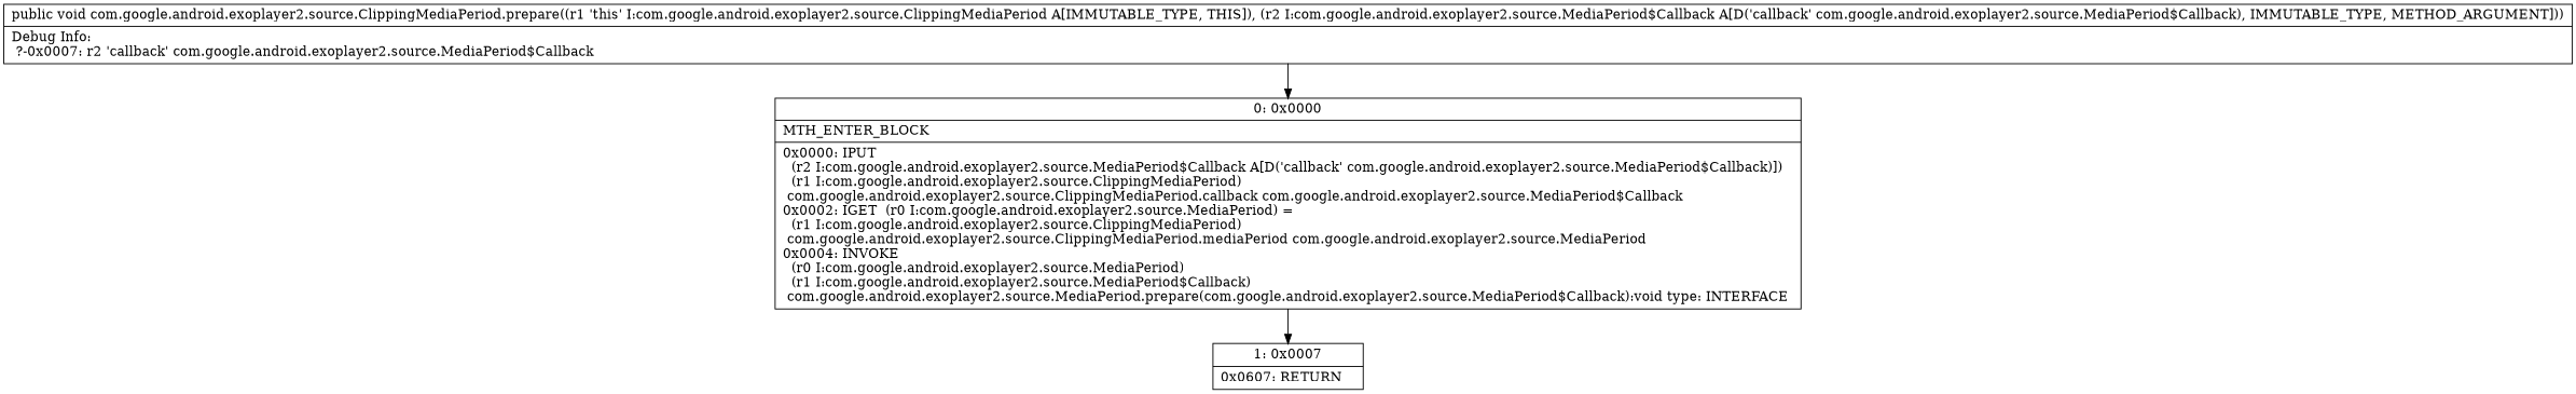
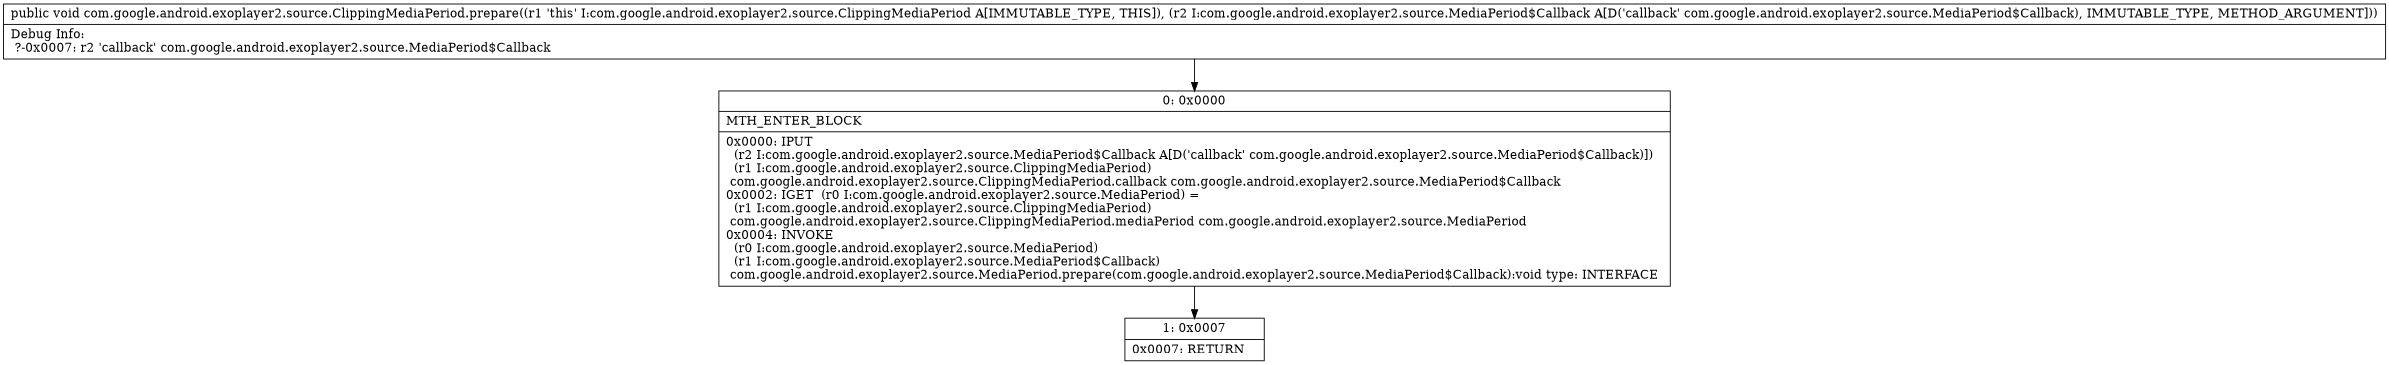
  digraph {
    node [shape=record]
    n1 [label="{0\:\ 0x0000|MTH_ENTER_BLOCK\l|0x0000: IPUT  \l  (r2 I:com.google.android.exoplayer2.source.MediaPeriod$Callback A[D('callback' com.google.android.exoplayer2.source.MediaPeriod$Callback)])\l  (r1 I:com.google.android.exoplayer2.source.ClippingMediaPeriod)\l com.google.android.exoplayer2.source.ClippingMediaPeriod.callback com.google.android.exoplayer2.source.MediaPeriod$Callback \l0x0002: IGET  (r0 I:com.google.android.exoplayer2.source.MediaPeriod) = \l  (r1 I:com.google.android.exoplayer2.source.ClippingMediaPeriod)\l com.google.android.exoplayer2.source.ClippingMediaPeriod.mediaPeriod com.google.android.exoplayer2.source.MediaPeriod \l0x0004: INVOKE  \l  (r0 I:com.google.android.exoplayer2.source.MediaPeriod)\l  (r1 I:com.google.android.exoplayer2.source.MediaPeriod$Callback)\l com.google.android.exoplayer2.source.MediaPeriod.prepare(com.google.android.exoplayer2.source.MediaPeriod$Callback):void type: INTERFACE \l}"]
-   n2 [label="{1\:\ 0x0007|0x0607: RETURN   \l}"]
+   n2 [label="{1\:\ 0x0007|0x0007: RETURN   \l}"]
    n3 [label="{public void com.google.android.exoplayer2.source.ClippingMediaPeriod.prepare((r1 'this' I:com.google.android.exoplayer2.source.ClippingMediaPeriod A[IMMUTABLE_TYPE, THIS]), (r2 I:com.google.android.exoplayer2.source.MediaPeriod$Callback A[D('callback' com.google.android.exoplayer2.source.MediaPeriod$Callback), IMMUTABLE_TYPE, METHOD_ARGUMENT]))  | Debug Info:\l  ?\-0x0007: r2 'callback' com.google.android.exoplayer2.source.MediaPeriod$Callback\l}"]
    n1 -> n2
    n3 -> n1
  }
